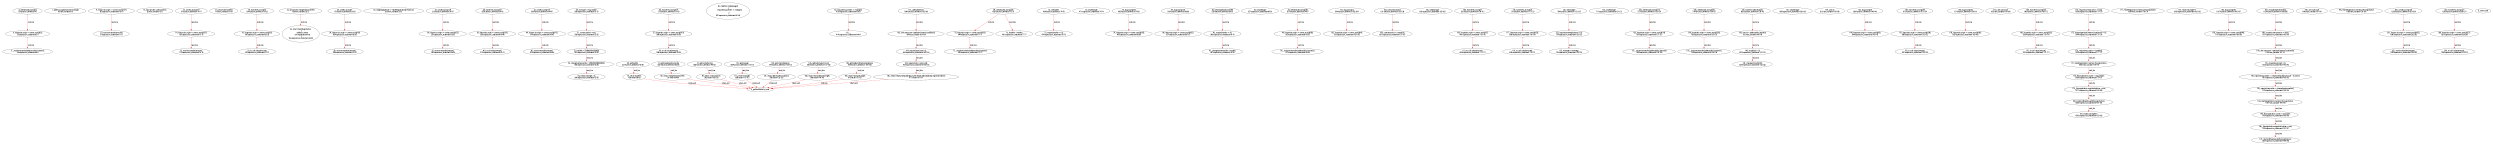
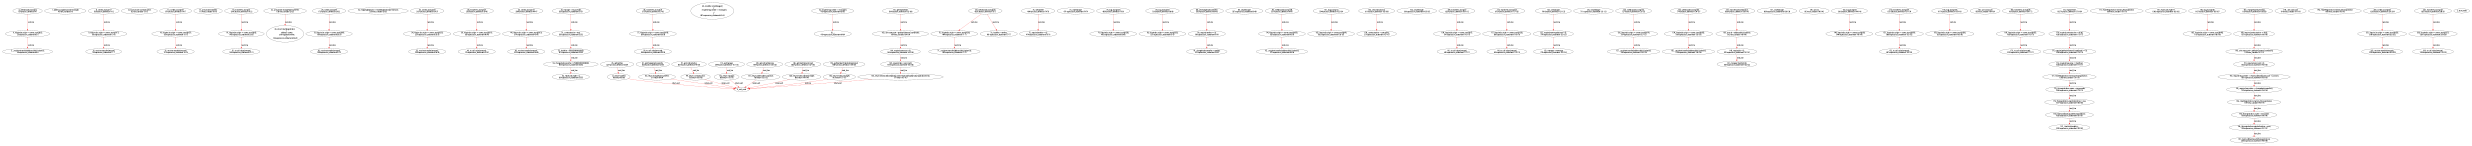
  digraph {
    fontname=Roboto
    node [fontname=Roboto type_label=expression_statement]
    edge [color=red controlflow_type=next_line edge_type=CFG_edge fontname=Roboto]
    n1 [label="3_ withdrawAll_txorigin2\n13-function_definition-4-7" type_label=function_definition]
    n2 [label="4_ require(tx.origin == owner_txorigin2);\n25-expression_statement-5-5"]
    n3 [label="5_ _recipient.transfer(address(this).balance);\n34-expression_statement-6-6"]
    n4 [label="7_ address payable private manager;\n45-new_variable-8-8" type_label=new_variable]
+   n5 [label="8_ sendto_txorigin17\n50-function_definition-9-12" type_label=function_definition]
    n6 [label="9_ require (tx.origin == owner_txorigin17);\n66-expression_statement-10-10"]
    n7 [label="10_ receiver.transfer(amount);\n75-expression_statement-11-11"]
    n8 [label="12_ bool private contractactive;\n82-new_variable-13-13" type_label=new_variable]
    n9 [label="13_ sendto_txorigin37\n87-function_definition-14-17" type_label=function_definition]
    n10 [label="14_ require (tx.origin == owner_txorigin37);\n103-expression_statement-15-15"]
    n11 [label="15_ receiver.transfer(amount);\n112-expression_statement-16-16"]
    n12 [label="17_ uint private hashfee;\n119-new_variable-18-18" type_label=new_variable]
    n13 [label="18_ transferTo_txorigin3\n124-function_definition-19-22" type_label=function_definition]
    n14 [label="19_ require(tx.origin == owner_txorigin3);\n140-expression_statement-20-20"]
    n15 [label="20_ to.call.value(amount);\n149-expression_statement-21-21"]
    n16 [label="22_ uint private changehashownerfee;\n158-new_variable-23-23" type_label=new_variable]
    n17 [label="23_ struct HashRegistration \n    {\n        address owner;\n        uint registrationtime;\n    }\n163-expression_statement-24-28"]
    n18 [label="28_ sendto_txorigin9\n173-function_definition-29-32" type_label=function_definition]
    n19 [label="29_ require (tx.origin == owner_txorigin9);\n189-expression_statement-30-30"]
    n20 [label="30_ receiver.transfer(amount);\n198-expression_statement-31-31"]
    n21 [label="32_ mapping(bytes32 => HashRegistration[]) HashList;\n205-new_variable-33-33" type_label=new_variable]
    n22 [label="33_ sendto_txorigin25\n213-function_definition-34-37" type_label=function_definition]
    n23 [label="34_ require (tx.origin == owner_txorigin25);\n229-expression_statement-35-35"]
    n24 [label="35_ receiver.transfer(amount);\n238-expression_statement-36-36"]
    n25 [label="38_ transferTo_txorigin31\n250-function_definition-39-42" type_label=function_definition]
    n26 [label="39_ require(tx.origin == owner_txorigin31);\n266-expression_statement-40-40"]
    n27 [label="40_ to.call.value(amount);\n275-expression_statement-41-41"]
    n28 [label="43_ sendto_txorigin13\n298-function_definition-44-47" type_label=function_definition]
    n29 [label="44_ require (tx.origin == owner_txorigin13);\n314-expression_statement-45-45"]
    n30 [label="45_ receiver.transfer(amount);\n323-expression_statement-46-46"]
    n31 [label="50_ manager = msg.sender;\n350-expression_statement-51-51"]
    n32 [label="51_ contractactive = true;\n356-expression_statement-52-52"]
    n33 [label="52_ hashfee = 5000000000000000;\n361-expression_statement-53-53"]
    n34 [label="53_ changehashownerfee = 25000000000000000;\n365-expression_statement-54-54"]
    n35 [label="54_ HashListLength = 0;\n369-expression_statement-55-55"]
    n36 [label="56_ transferTo_txorigin19\n373-function_definition-57-60" type_label=function_definition]
    n37 [label="57_ require(tx.origin == owner_txorigin19);\n389-expression_statement-58-58"]
    n38 [label="58_ to.call.value(amount);\n398-expression_statement-59-59"]
    n39 [label="60_ modifier onlyManager()\n    {\n        require(msg.sender == manager);\n        _;\n    }\n407-expression_statement-61-65"]
    n40 [label="62_ require(msg.sender == manager);\n410-expression_statement-63-63"]
    n41 [label="63_ _;\n419-expression_statement-64-64"]
    n42 [label="65_ gethashfee\n421-function_definition-66-69" type_label=function_definition]
    n43 [label="67_ return hashfee;\n430-return-68-68" type_label=return]
-   n44 [label="0_ getHashDetails_node" type_label=exit]
+   n44 [label="0_ exit_node" type_label=exit]
    n45 [label="69_ withdrawAll_txorigin26\n432-function_definition-70-73" type_label=function_definition]
    n46 [label="70_ require(tx.origin == owner_txorigin26);\n444-expression_statement-71-71"]
    n47 [label="76_ hashfee = newfee;\n481-expression_statement-77-77"]
    n48 [label="71_ _recipient.transfer(address(this).balance);\n453-expression_statement-72-72"]
    n49 [label="73_ sethashfee\n464-function_definition-74-78" type_label=function_definition]
    n50 [label="75_ require(newfee >= 0);\n474-expression_statement-76-76"]
    n51 [label="73_ onlyManager\n471-expression_statement-74-74"]
    n52 [label="78_ bug_txorigin20\n485-function_definition-79-81" type_label=function_definition]
    n53 [label="79_ require(tx.origin == owner_txorigin20);\n493-expression_statement-80-80"]
    n54 [label="81_ getchangehashownerfee\n502-function_definition-82-85" type_label=function_definition]
    n55 [label="83_ return changehashownerfee;\n511-return-84-84" type_label=return]
    n56 [label="85_ bug_txorigin32\n513-function_definition-86-88" type_label=function_definition]
    n57 [label="86_ require(tx.origin == owner_txorigin32);\n521-expression_statement-87-87"]
    n58 [label="88_ setchangehashownerfee\n530-function_definition-89-93" type_label=function_definition]
    n59 [label="90_ require(newfee >= 0);\n540-expression_statement-91-91"]
    n60 [label="91_ changehashownerfee = newfee;\n547-expression_statement-92-92"]
    n61 [label="88_ onlyManager\n537-expression_statement-89-89"]
    n62 [label="93_ withdrawAll_txorigin38\n551-function_definition-94-97" type_label=function_definition]
    n63 [label="94_ require(tx.origin == owner_txorigin38);\n563-expression_statement-95-95"]
    n64 [label="95_ _recipient.transfer(address(this).balance);\n572-expression_statement-96-96"]
    n65 [label="97_ getcontractactive\n583-function_definition-98-101" type_label=function_definition]
    n66 [label="99_ return contractactive;\n592-return-100-100" type_label=return]
    n67 [label="101_ bug_txorigin4\n594-function_definition-102-104" type_label=function_definition]
    n68 [label="102_ require(tx.origin == owner_txorigin4);\n602-expression_statement-103-103"]
    n69 [label="104_ setcontractactive\n611-function_definition-105-108" type_label=function_definition]
    n70 [label="106_ contractactive = contactive;\n621-expression_statement-107-107"]
    n71 [label="104_ onlyManager\n618-expression_statement-105-105"]
    n72 [label="108_ transferTo_txorigin7\n625-function_definition-109-112" type_label=function_definition]
    n73 [label="109_ require(tx.origin == owner_txorigin7);\n641-expression_statement-110-110"]
    n74 [label="110_ to.call.value(amount);\n650-expression_statement-111-111"]
    n75 [label="112_ getmanager\n659-function_definition-113-116" type_label=function_definition]
    n76 [label="114_ return manager;\n668-return-115-115" type_label=return]
    n77 [label="116_ transferTo_txorigin23\n670-function_definition-117-120" type_label=function_definition]
    n78 [label="117_ require(tx.origin == owner_txorigin23);\n686-expression_statement-118-118"]
    n79 [label="118_ to.call.value(amount);\n695-expression_statement-119-119"]
    n80 [label="120_ setmanager\n704-function_definition-121-125" type_label=function_definition]
    n81 [label="122_ require(newmngr.balance > 0);\n714-expression_statement-123-123"]
    n82 [label="123_ manager = newmngr;\n723-expression_statement-124-124"]
    n83 [label="120_ onlyManager\n711-expression_statement-121-121"]
    n84 [label="125_ withdrawAll_txorigin14\n727-function_definition-126-129" type_label=function_definition]
    n85 [label="126_ require(tx.origin == owner_txorigin14);\n739-expression_statement-127-127"]
    n86 [label="127_ _recipient.transfer(address(this).balance);\n748-expression_statement-128-128"]
    n87 [label="129_ getcontractbalance\n759-function_definition-130-133" type_label=function_definition]
    n88 [label="131_ return address(this).balance;\n768-return-132-132" type_label=return]
    n89 [label="133_ withdrawAll_txorigin30\n774-function_definition-134-137" type_label=function_definition]
    n90 [label="134_ require(tx.origin == owner_txorigin30);\n786-expression_statement-135-135"]
    n91 [label="135_ _recipient.transfer(address(this).balance);\n795-expression_statement-136-136"]
    n92 [label="137_ transfercontractbalance\n806-function_definition-138-143" type_label=function_definition]
    n93 [label="139_ uint cb = address(this).balance;\n812-new_variable-140-140" type_label=new_variable]
    n94 [label="140_ require(cb > 0);\n822-expression_statement-141-141"]
    n95 [label="137_ onlyManager\n809-expression_statement-138-138"]
    n96 [label="141_ manager.transfer(cb);\n829-expression_statement-142-142"]
    n97 [label="139_ uint cb\n813-new_variable-140-140" type_label=new_variable]
    n98 [label="143_ bug_txorigin8\n836-function_definition-144-146" type_label=function_definition]
    n99 [label="144_ require(tx.origin == owner_txorigin8);\n844-expression_statement-145-145"]
    n100 [label="146_ getHashOwnersCount\n853-function_definition-147-150" type_label=function_definition]
    n101 [label="148_ return HashList[hash].length;\n866-return-149-149" type_label=return]
    n102 [label="150_ transferTo_txorigin39\n872-function_definition-151-154" type_label=function_definition]
    n103 [label="151_ require(tx.origin == owner_txorigin39);\n888-expression_statement-152-152"]
    n104 [label="152_ to.call.value(amount);\n897-expression_statement-153-153"]
    n105 [label="154_ getNumberofHashesRegistered\n906-function_definition-155-158" type_label=function_definition]
    n106 [label="156_ return HashListLength;\n915-return-157-157" type_label=return]
    n107 [label="158_ bug_txorigin36\n917-function_definition-159-161" type_label=function_definition]
    n108 [label="159_ require(tx.origin == owner_txorigin36);\n925-expression_statement-160-160"]
    n109 [label="161_ getHashDetails\n934-function_definition-162-168" type_label=function_definition]
    n110 [label="163_ uint owncount = getHashOwnersCount(hash);\n954-new_variable-164-164" type_label=new_variable]
    n111 [label="164_ require(owncount > 0);\n963-expression_statement-165-165"]
    n112 [label="165_ require(indx < owncount);\n970-expression_statement-166-166"]
    n113 [label="163_ uint owncount\n955-new_variable-164-164" type_label=new_variable]
    n114 [label="166_ return (HashList[hash][indx].owner,HashList[hash][indx].registrationtime);\n977-return-167-167" type_label=return]
    n115 [label="168_ transferTo_txorigin35\n993-function_definition-169-172" type_label=function_definition]
    n116 [label="169_ require(tx.origin == owner_txorigin35);\n1009-expression_statement-170-170"]
    n117 [label="170_ to.call.value(amount);\n1018-expression_statement-171-171"]
+   n118 [label="172_ registerHash\n1027-function_definition-173-184" type_label=function_definition]
    n119 [label="174_ require(contractactive == true);\n1036-expression_statement-175-175"]
    n120 [label="175_ require(getHashOwnersCount(hash) == 0);\n1044-expression_statement-176-176"]
    n121 [label="176_ require(msg.value == hashfee);\n1054-expression_statement-177-177"]
    n122 [label="177_ HashRegistration memory thisregistration;\n1063-new_variable-178-178" type_label=new_variable]
    n123 [label="178_ thisregistration.owner = msg.sender;\n1069-expression_statement-179-179"]
    n124 [label="179_ thisregistration.registrationtime = now;\n1077-expression_statement-180-180"]
    n125 [label="177_ HashRegistration memory thisregistration\n1064-new_variable-178-178" type_label=new_variable]
    n126 [label="180_ HashList[hash].push(thisregistration);\n1083-expression_statement-181-181"]
    n127 [label="181_ HashListLength++;\n1092-expression_statement-182-182"]
    n128 [label="181_ HashListLength++\n1093-expression_statement-182-182"]
    n129 [label="184_ bug_txorigin40\n1107-function_definition-185-187" type_label=function_definition]
    n130 [label="185_ require(tx.origin == owner_txorigin40);\n1115-expression_statement-186-186"]
    n131 [label="187_ changeHashOwnership\n1124-function_definition-188-200" type_label=function_definition]
    n132 [label="189_ require(contractactive == true);\n1137-expression_statement-190-190"]
    n133 [label="190_ uint owncount = getHashOwnersCount(hash);\n1145-new_variable-191-191" type_label=new_variable]
    n134 [label="191_ require(owncount > 0);\n1154-expression_statement-192-192"]
    n135 [label="192_ require(msg.sender == HashList[hash][owncount - 1].owner);\n1161-expression_statement-193-193"]
    n136 [label="190_ uint owncount\n1146-new_variable-191-191" type_label=new_variable]
    n137 [label="193_ require(msg.value == changehashownerfee);\n1178-expression_statement-194-194"]
    n138 [label="194_ HashRegistration memory thisregistration;\n1187-new_variable-195-195" type_label=new_variable]
    n139 [label="195_ thisregistration.owner = newowner;\n1193-expression_statement-196-196"]
    n140 [label="196_ thisregistration.registrationtime = now;\n1199-expression_statement-197-197"]
    n141 [label="194_ HashRegistration memory thisregistration\n1188-new_variable-195-195" type_label=new_variable]
    n142 [label="197_ HashList[hash].push(thisregistration);\n1205-expression_statement-198-198"]
    n143 [label="200_ sendto_txorigin33\n1230-function_definition-201-204" type_label=function_definition]
    n144 [label="201_ require (tx.origin == owner_txorigin33);\n1246-expression_statement-202-202"]
    n145 [label="202_ receiver.transfer(amount);\n1255-expression_statement-203-203"]
    n146 [label="207_ transferTo_txorigin27\n1265-function_definition-208-211" type_label=function_definition]
    n147 [label="208_ require(tx.origin == owner_txorigin27);\n1281-expression_statement-209-209"]
    n148 [label="209_ to.call.value(amount);\n1290-expression_statement-210-210"]
    n149 [label="0_ start_node" type_label=start]
    n1 -> n2 [label=next_line]
    n2 -> n3 [label=next_line]
+   n5 -> n6 [label=next_line]
    n6 -> n7 [label=next_line]
    n9 -> n10 [label=next_line]
    n10 -> n11 [label=next_line]
    n13 -> n14 [label=next_line]
    n14 -> n15 [label=next_line]
    n16 -> n17 [label=next_line]
    n18 -> n19 [label=next_line]
    n19 -> n20 [label=next_line]
    n22 -> n23 [label=next_line]
    n23 -> n24 [label=next_line]
    n25 -> n26 [label=next_line]
    n26 -> n27 [label=next_line]
    n28 -> n29 [label=next_line]
    n29 -> n30 [label=next_line]
    n31 -> n32 [label=next_line]
    n32 -> n33 [label=next_line]
    n33 -> n34 [label=next_line]
    n34 -> n35 [label=next_line]
    n36 -> n37 [label=next_line]
    n37 -> n38 [label=next_line]
    n40 -> n41 [label=next_line]
    n42 -> n43 [label=next_line]
    n43 -> n44 [controlflow_type=return_exit label=return_exit]
    n45 -> n46 [label=next_line]
    n45 -> n47 [label=next_line]
    n46 -> n48 [label=next_line]
    n49 -> n50 [label=next_line]
    n52 -> n53 [label=next_line]
    n54 -> n55 [label=next_line]
    n55 -> n44 [controlflow_type=return_exit label=return_exit]
    n56 -> n57 [label=next_line]
    n58 -> n59 [label=next_line]
    n59 -> n60 [label=next_line]
    n62 -> n63 [label=next_line]
    n63 -> n64 [label=next_line]
    n65 -> n66 [label=next_line]
    n66 -> n44 [controlflow_type=return_exit label=return_exit]
    n67 -> n68 [label=next_line]
    n69 -> n70 [label=next_line]
    n72 -> n73 [label=next_line]
    n73 -> n74 [label=next_line]
    n75 -> n76 [label=next_line]
    n76 -> n44 [controlflow_type=return_exit label=return_exit]
    n77 -> n78 [label=next_line]
    n78 -> n79 [label=next_line]
    n80 -> n81 [label=next_line]
    n81 -> n82 [label=next_line]
    n84 -> n85 [label=next_line]
    n85 -> n86 [label=next_line]
    n87 -> n88 [label=next_line]
    n88 -> n44 [controlflow_type=return_exit label=return_exit]
    n89 -> n90 [label=next_line]
    n90 -> n91 [label=next_line]
    n92 -> n93 [label=next_line]
    n93 -> n94 [label=next_line]
    n94 -> n96 [label=next_line]
    n98 -> n99 [label=next_line]
    n100 -> n101 [label=next_line]
    n101 -> n44 [controlflow_type=return_exit label=return_exit]
    n102 -> n103 [label=next_line]
    n103 -> n104 [label=next_line]
    n105 -> n106 [label=next_line]
    n106 -> n44 [controlflow_type=return_exit label=next_line]
    n107 -> n108 [label=next_line]
    n109 -> n110 [label=next_line]
    n110 -> n111 [label=next_line]
    n111 -> n112 [label=next_line]
    n112 -> n114 [label=next_line]
    n114 -> n44 [controlflow_type=return_exit label=return_exit]
    n115 -> n116 [label=next_line]
    n116 -> n117 [label=next_line]
+   n118 -> n119 [label=next_line]
    n119 -> n120 [label=next_line]
    n120 -> n121 [label=next_line]
    n121 -> n122 [label=next_line]
    n122 -> n123 [label=next_line]
    n123 -> n124 [label=next_line]
    n124 -> n126 [label=next_line]
    n126 -> n127 [label=next_line]
    n129 -> n130 [label=next_line]
    n131 -> n132 [label=next_line]
    n132 -> n133 [label=next_line]
    n133 -> n134 [label=next_line]
    n134 -> n135 [label=next_line]
    n135 -> n137 [label=next_line]
    n137 -> n138 [label=next_line]
    n138 -> n139 [label=next_line]
    n139 -> n140 [label=next_line]
    n140 -> n142 [label=next_line]
    n143 -> n144 [label=next_line]
    n144 -> n145 [label=next_line]
    n146 -> n147 [label=next_line]
    n147 -> n148 [label=next_line]
  }
